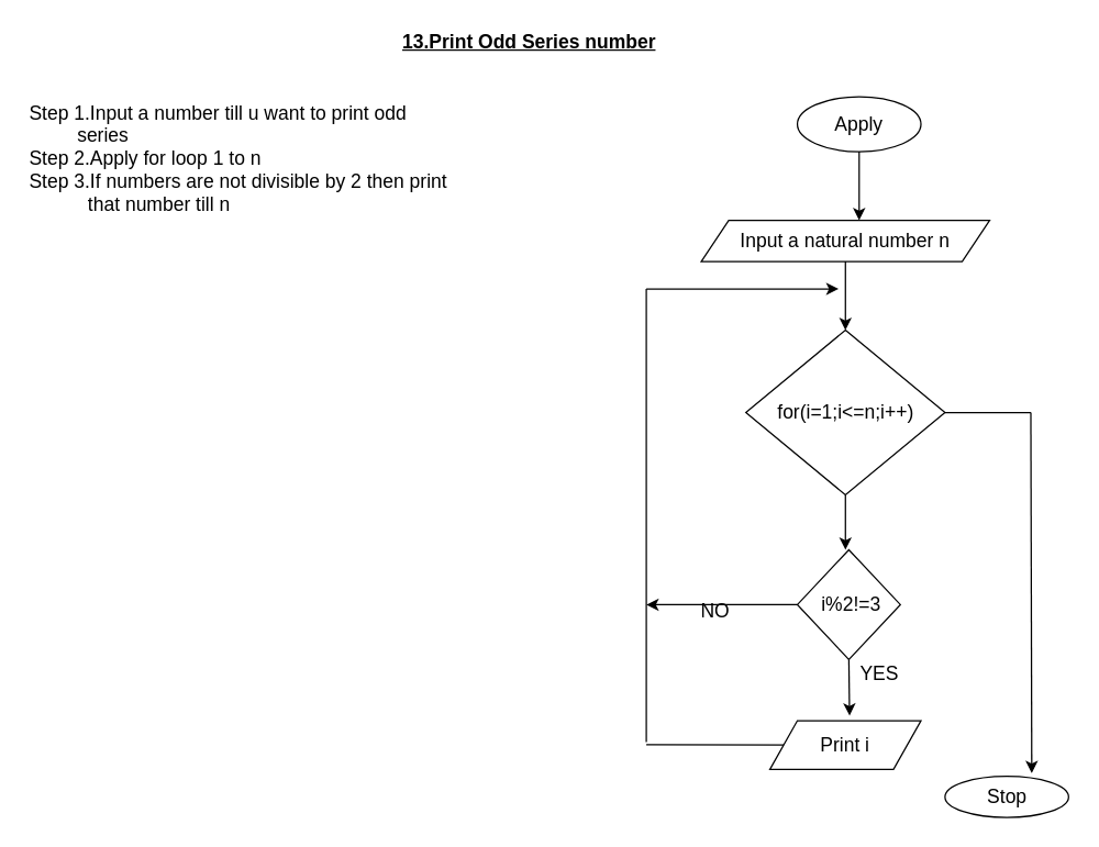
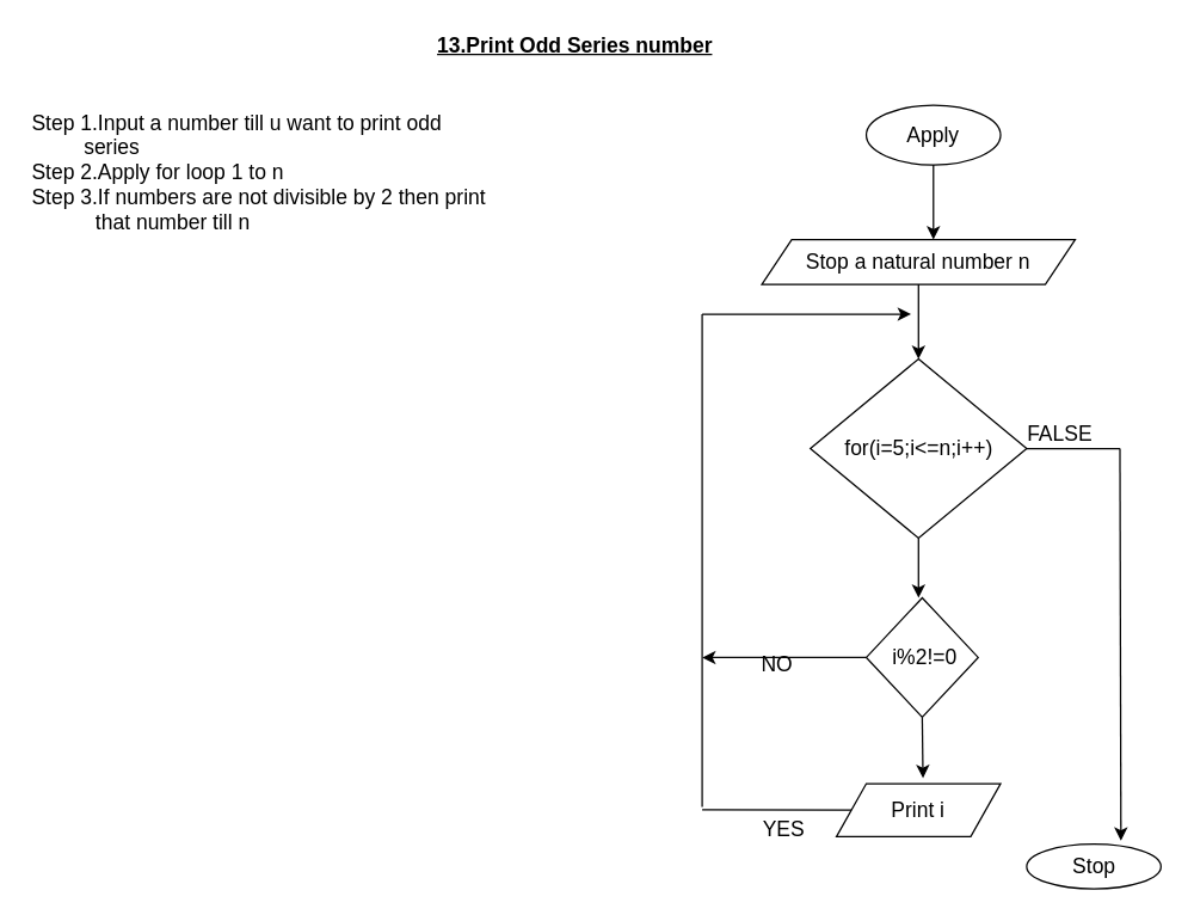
  <mxCell id="0" />
  <mxCell id="1" parent="0" />
  <mxCell id="2" value="&lt;font style=&quot;font-size: 14px&quot;&gt;&lt;b&gt;&lt;u&gt;13.Print Odd Series number&lt;/u&gt;&lt;/b&gt;&lt;/font&gt;" style="text;html=1;strokeColor=none;fillColor=none;align=center;verticalAlign=middle;whiteSpace=wrap;rounded=0;" vertex="1" parent="1"><mxGeometry x="210" y="20" width="350" height="20" as="geometry" /></mxCell>
  <mxCell id="3" value="&lt;div style=&quot;text-align: left&quot;&gt;&lt;span style=&quot;font-size: 14px&quot;&gt;Step 1.Input a number till u want to print odd&amp;nbsp; &amp;nbsp; &amp;nbsp; &amp;nbsp; &amp;nbsp; &amp;nbsp; &amp;nbsp; &amp;nbsp; &amp;nbsp; &amp;nbsp; &amp;nbsp;series&lt;/span&gt;&lt;/div&gt;&lt;font style=&quot;font-size: 14px&quot;&gt;&lt;div style=&quot;text-align: left&quot;&gt;&lt;span&gt;Step 2.Apply for loop 1 to n&lt;/span&gt;&lt;/div&gt;&lt;div style=&quot;text-align: left&quot;&gt;&lt;span&gt;Step 3.If numbers are not divisible by 2 then print&amp;nbsp; &amp;nbsp; &amp;nbsp; &amp;nbsp; &amp;nbsp; &amp;nbsp; &amp;nbsp; &amp;nbsp;that number till n&lt;/span&gt;&lt;/div&gt;&lt;/font&gt;" style="text;html=1;strokeColor=none;fillColor=none;align=center;verticalAlign=middle;whiteSpace=wrap;rounded=0;" vertex="1" parent="1"><mxGeometry x="20" y="80" width="320" height="70" as="geometry" /></mxCell>
  <mxCell id="4" value="&lt;font style=&quot;font-size: 14px&quot;&gt;Apply&lt;/font&gt;" style="ellipse;whiteSpace=wrap;html=1;" vertex="1" parent="1"><mxGeometry x="580" y="70" width="90" height="40" as="geometry" /></mxCell>
  <mxCell id="5" value="" style="endArrow=classic;html=1;exitX=0.5;exitY=1;exitDx=0;exitDy=0;" edge="1" parent="1" source="4"><mxGeometry width="50" height="50" relative="1" as="geometry"><mxPoint x="380" y="300" as="sourcePoint" /><mxPoint x="625" y="160" as="targetPoint" /></mxGeometry></mxCell>
- <mxCell id="6" value="&lt;font style=&quot;font-size: 14px&quot;&gt;Input a natural number n&lt;/font&gt;" style="shape=parallelogram;perimeter=parallelogramPerimeter;whiteSpace=wrap;html=1;fixedSize=1;" vertex="1" parent="1"><mxGeometry x="510" y="160" width="210" height="30" as="geometry" /></mxCell>
+ <mxCell id="6" value="&lt;font style=&quot;font-size: 14px&quot;&gt;Stop a natural number n&lt;/font&gt;" style="shape=parallelogram;perimeter=parallelogramPerimeter;whiteSpace=wrap;html=1;fixedSize=1;" vertex="1" parent="1"><mxGeometry x="510" y="160" width="210" height="30" as="geometry" /></mxCell>
  <mxCell id="7" value="" style="endArrow=classic;html=1;exitX=0.5;exitY=1;exitDx=0;exitDy=0;" edge="1" parent="1" source="6"><mxGeometry width="50" height="50" relative="1" as="geometry"><mxPoint x="380" y="300" as="sourcePoint" /><mxPoint x="615" y="240" as="targetPoint" /></mxGeometry></mxCell>
- <mxCell id="8" value="&lt;font style=&quot;font-size: 14px&quot;&gt;for(i=1;i&amp;lt;=n;i++)&lt;/font&gt;" style="rhombus;whiteSpace=wrap;html=1;" vertex="1" parent="1"><mxGeometry x="542.5" y="240" width="145" height="120" as="geometry" /></mxCell>
+ <mxCell id="8" value="&lt;font style=&quot;font-size: 14px&quot;&gt;for(i=5;i&amp;lt;=n;i++)&lt;/font&gt;" style="rhombus;whiteSpace=wrap;html=1;" vertex="1" parent="1"><mxGeometry x="542.5" y="240" width="145" height="120" as="geometry" /></mxCell>
  <mxCell id="9" value="" style="endArrow=classic;html=1;exitX=0.5;exitY=1;exitDx=0;exitDy=0;" edge="1" parent="1" source="8"><mxGeometry width="50" height="50" relative="1" as="geometry"><mxPoint x="380" y="300" as="sourcePoint" /><mxPoint x="615" y="400" as="targetPoint" /></mxGeometry></mxCell>
- <mxCell id="10" value="&lt;font style=&quot;font-size: 14px&quot;&gt;&amp;nbsp;i%2!=3&lt;/font&gt;" style="rhombus;whiteSpace=wrap;html=1;" vertex="1" parent="1"><mxGeometry x="580" y="400" width="75" height="80" as="geometry" /></mxCell>
+ <mxCell id="10" value="&lt;font style=&quot;font-size: 14px&quot;&gt;&amp;nbsp;i%2!=0&lt;/font&gt;" style="rhombus;whiteSpace=wrap;html=1;" vertex="1" parent="1"><mxGeometry x="580" y="400" width="75" height="80" as="geometry" /></mxCell>
  <mxCell id="11" value="" style="endArrow=classic;html=1;exitX=0.5;exitY=1;exitDx=0;exitDy=0;" edge="1" parent="1" source="10"><mxGeometry width="50" height="50" relative="1" as="geometry"><mxPoint x="380" y="300" as="sourcePoint" /><mxPoint x="618" y="520.8" as="targetPoint" /></mxGeometry></mxCell>
  <mxCell id="12" value="&lt;font style=&quot;font-size: 14px&quot;&gt;Print i&lt;/font&gt;" style="shape=parallelogram;perimeter=parallelogramPerimeter;whiteSpace=wrap;html=1;fixedSize=1;" vertex="1" parent="1"><mxGeometry x="560" y="524.5" width="110" height="35.5" as="geometry" /></mxCell>
  <mxCell id="13" value="&lt;font style=&quot;font-size: 14px&quot;&gt;Stop&lt;/font&gt;" style="ellipse;whiteSpace=wrap;html=1;" vertex="1" parent="1"><mxGeometry x="687.5" y="565" width="90" height="30" as="geometry" /></mxCell>
  <mxCell id="14" value="" style="endArrow=none;html=1;exitX=0;exitY=0.5;exitDx=0;exitDy=0;" edge="1" parent="1" source="12"><mxGeometry width="50" height="50" relative="1" as="geometry"><mxPoint x="380" y="400" as="sourcePoint" /><mxPoint x="470" y="542" as="targetPoint" /></mxGeometry></mxCell>
  <mxCell id="15" value="" style="endArrow=none;html=1;" edge="1" parent="1"><mxGeometry width="50" height="50" relative="1" as="geometry"><mxPoint x="470" y="540" as="sourcePoint" /><mxPoint x="470" y="210" as="targetPoint" /></mxGeometry></mxCell>
  <mxCell id="16" value="" style="endArrow=classic;html=1;" edge="1" parent="1"><mxGeometry width="50" height="50" relative="1" as="geometry"><mxPoint x="470" y="210" as="sourcePoint" /><mxPoint x="610" y="210" as="targetPoint" /></mxGeometry></mxCell>
  <mxCell id="17" value="" style="endArrow=classic;html=1;exitX=0;exitY=0.5;exitDx=0;exitDy=0;" edge="1" parent="1" source="10"><mxGeometry width="50" height="50" relative="1" as="geometry"><mxPoint x="380" y="400" as="sourcePoint" /><mxPoint x="470" y="440" as="targetPoint" /></mxGeometry></mxCell>
  <mxCell id="18" value="" style="endArrow=none;html=1;exitX=1;exitY=0.5;exitDx=0;exitDy=0;" edge="1" parent="1" source="8"><mxGeometry width="50" height="50" relative="1" as="geometry"><mxPoint x="380" y="400" as="sourcePoint" /><mxPoint x="750" y="300" as="targetPoint" /></mxGeometry></mxCell>
  <mxCell id="19" value="" style="endArrow=classic;html=1;entryX=0.702;entryY=-0.075;entryDx=0;entryDy=0;entryPerimeter=0;" edge="1" parent="1" target="13"><mxGeometry width="50" height="50" relative="1" as="geometry"><mxPoint x="750" y="300" as="sourcePoint" /><mxPoint x="430" y="350" as="targetPoint" /></mxGeometry></mxCell>
+ <mxCell id="20" value="&lt;span style=&quot;font-size: 14px&quot;&gt;FALSE&lt;/span&gt;" style="text;html=1;strokeColor=none;fillColor=none;align=center;verticalAlign=middle;whiteSpace=wrap;rounded=0;" vertex="1" parent="1"><mxGeometry x="690" y="280" width="40" height="20" as="geometry" /></mxCell>
  <mxCell id="21" value="&lt;span style=&quot;font-size: 14px&quot;&gt;NO&lt;/span&gt;" style="text;html=1;align=center;verticalAlign=middle;resizable=0;points=[];autosize=1;" vertex="1" parent="1"><mxGeometry x="500" y="435" width="40" height="20" as="geometry" /></mxCell>
- <mxCell id="22" value="&lt;font style=&quot;font-size: 14px&quot;&gt;YES&lt;/font&gt;" style="text;html=1;strokeColor=none;fillColor=none;align=center;verticalAlign=middle;whiteSpace=wrap;rounded=0;" vertex="1" parent="1"><mxGeometry x="620" y="480" width="40" height="20" as="geometry" /></mxCell>
+ <mxCell id="22" value="&lt;font style=&quot;font-size: 14px&quot;&gt;YES&lt;/font&gt;" style="text;html=1;strokeColor=none;fillColor=none;align=center;verticalAlign=middle;whiteSpace=wrap;rounded=0;" vertex="1" parent="1"><mxGeometry x="505" y="545" width="40" height="20" as="geometry" /></mxCell>
